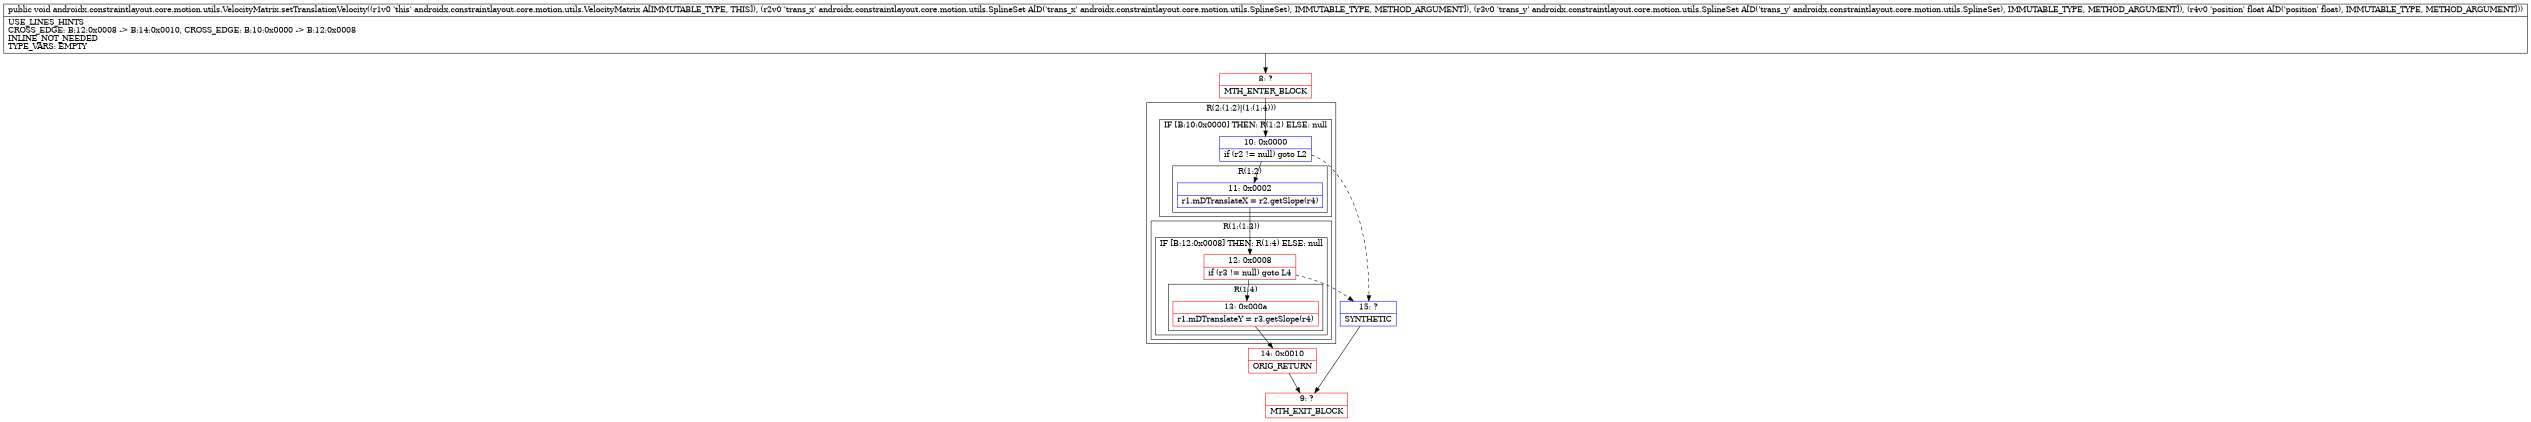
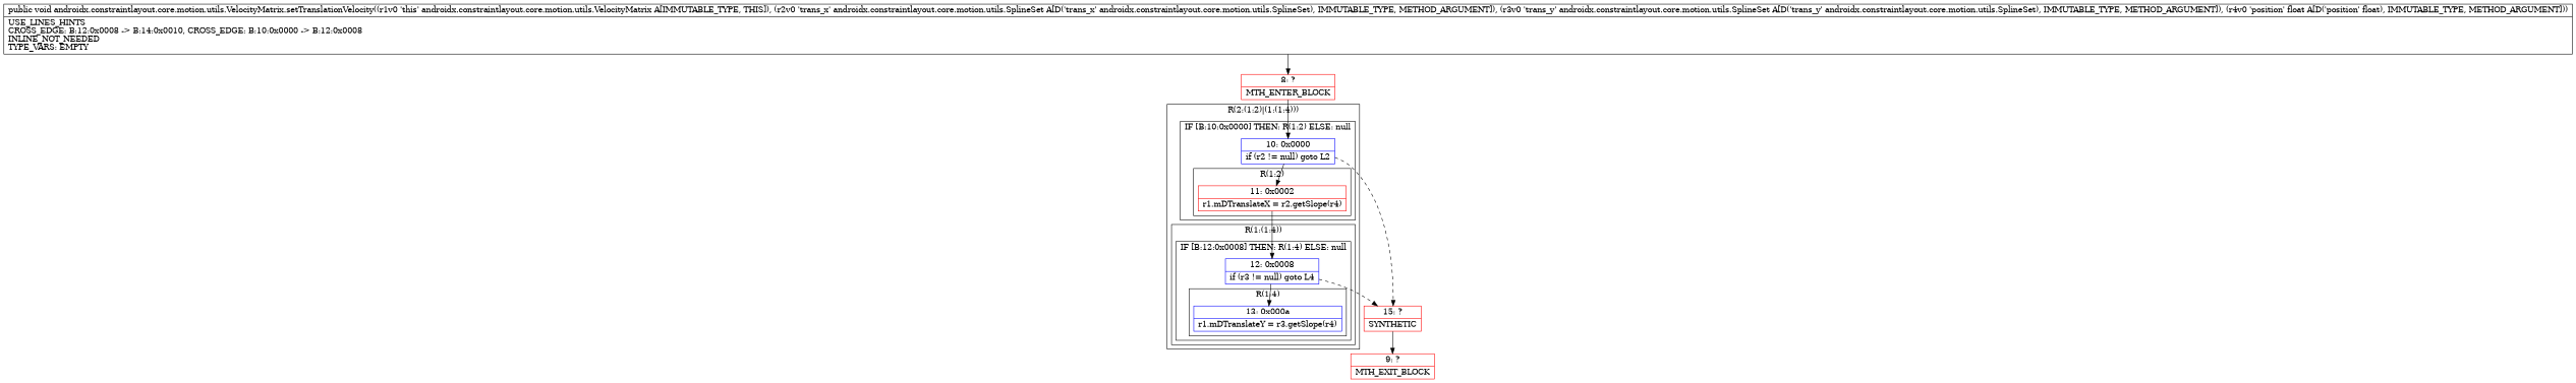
  digraph {
    node [color=blue shape=record]
-   n1 [label="{11\:\ 0x0002|r1.mDTranslateX = r2.getSlope(r4)\l}"]
+   n1 [color=red label="{11\:\ 0x0002|r1.mDTranslateX = r2.getSlope(r4)\l}"]
    n2 [label="{10\:\ 0x0000|if (r2 != null) goto L2\l}"]
-   n3 [color=red label="{13\:\ 0x000a|r1.mDTranslateY = r3.getSlope(r4)\l}"]
-   n4 [color=red label="{12\:\ 0x0008|if (r3 != null) goto L4\l}"]
-   n5 [label="{15\:\ ?|SYNTHETIC\l}"]
-   n6 [color=red label="{14\:\ 0x0010|ORIG_RETURN\l}"]
+   n3 [label="{13\:\ 0x000a|r1.mDTranslateY = r3.getSlope(r4)\l}"]
+   n4 [label="{12\:\ 0x0008|if (r3 != null) goto L4\l}"]
+   n5 [color=red label="{15\:\ ?|SYNTHETIC\l}"]
    n7 [color=red label="{9\:\ ?|MTH_EXIT_BLOCK\l}"]
    n8 [color=red label="{8\:\ ?|MTH_ENTER_BLOCK\l}"]
    n9 [label="{public void androidx.constraintlayout.core.motion.utils.VelocityMatrix.setTranslationVelocity((r1v0 'this' androidx.constraintlayout.core.motion.utils.VelocityMatrix A[IMMUTABLE_TYPE, THIS]), (r2v0 'trans_x' androidx.constraintlayout.core.motion.utils.SplineSet A[D('trans_x' androidx.constraintlayout.core.motion.utils.SplineSet), IMMUTABLE_TYPE, METHOD_ARGUMENT]), (r3v0 'trans_y' androidx.constraintlayout.core.motion.utils.SplineSet A[D('trans_y' androidx.constraintlayout.core.motion.utils.SplineSet), IMMUTABLE_TYPE, METHOD_ARGUMENT]), (r4v0 'position' float A[D('position' float), IMMUTABLE_TYPE, METHOD_ARGUMENT]))  | USE_LINES_HINTS\lCROSS_EDGE: B:12:0x0008 \-\> B:14:0x0010, CROSS_EDGE: B:10:0x0000 \-\> B:12:0x0008\lINLINE_NOT_NEEDED\lTYPE_VARS: EMPTY\l}" color=""]
    subgraph cluster_1 {
      label="R(2:(1:2)|(1:(1:4)))"
      subgraph cluster_2 {
        label="IF [B:10:0x0000] THEN: R(1:2) ELSE: null"
        n2
        subgraph cluster_3 {
          label="R(1:2)"
          n1
        }
      }
      subgraph cluster_4 {
-       label="R(1:(1:3))"
+       label="R(1:(1:4))"
        subgraph cluster_5 {
          label="IF [B:12:0x0008] THEN: R(1:4) ELSE: null"
          n4
          subgraph cluster_6 {
            label="R(1:4)"
            n3
          }
        }
      }
    }
    n1 -> n4
    n2 -> n1
    n2 -> n5 [style=dashed]
-   n3 -> n6
    n4 -> n3
    n4 -> n5 [style=dashed]
    n5 -> n7
-   n6 -> n7
    n8 -> n2
    n9 -> n8
  }
